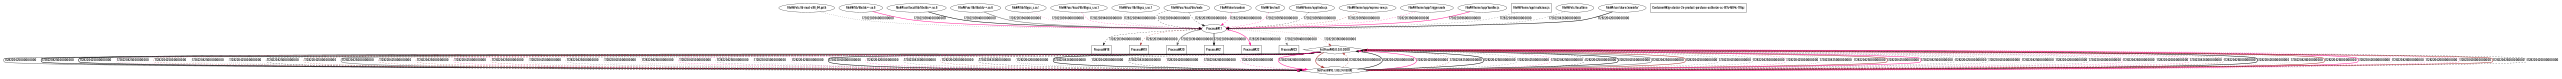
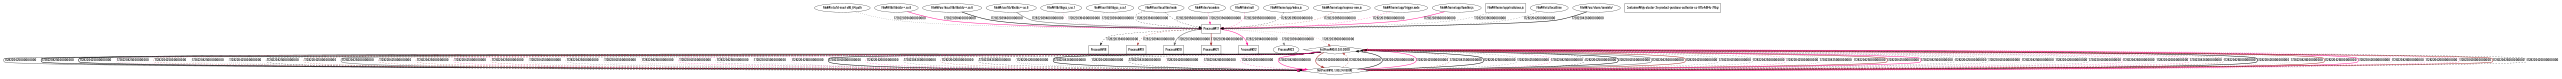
  digraph {
    fontname=Oswald
    node [fontname=Oswald shape=ellipse]
    edge [color=gray40 fontname=Oswald style=dashed]
-   "Process##17"
+   "Process##17" [shape=box]
    "File##/etc/ld-musl-x86_64.path"
    "Process##18" [shape=box]
    "Process##19" [shape=box]
    "Process##20" [shape=box]
    "Process##21" [shape=box]
    "Process##22" [shape=box]
-   "Process##23" [shape=box]
+   "Process##23"
    "NetPeer##0.0.0.0:3000" [shape=diamond]
    "NetPeer##10.1.80.247:8080" [shape=diamond]
    "File##/lib/libstdc++.so.6"
    "File##/usr/local/lib/libstdc++.so.6"
    "File##/usr/lib/libstdc++.so.6"
    "File##/lib/libgcc_s.so.1"
-   "File##/usr/local/lib/libgcc_s.so.1"
    "File##/usr/lib/libgcc_s.so.1"
    "File##/usr/local/bin/node"
    "File##/dev/urandom"
    "File##/dev/null"
    "File##/home/app/index.js"
    "File##/home/app/express-new.js"
    "File##/home/app/trigger.node"
    "File##/home/app/handler.js"
    "File##/home/app/malicious.js" [shape=box]
    "File##/etc/localtime"
    "File##/usr/share/zoneinfo/"
    "Container##zjy-alastor-2n-product-purchase-authorize-cc-8f7c4d84c-7f6qz" [shape=box]
    "Process##17" -> "Process##18" [color=black label=1728220394000000000]
    "Process##17" -> "Process##19" [color=brown label=1728220394000000000]
    "Process##17" -> "Process##20" [label=1728220394000000000 style=bold]
-   "Process##17" -> "Process##21" [color=black label=1728220394000000000 style=bold]
+   "Process##17" -> "Process##21" [color=brown label=1728220394000000000 style=bold]
    "Process##17" -> "Process##22" [color=deeppink label=1728220394000000000 style=bold]
    "Process##17" -> "Process##23" [label=1728220394000000000 style=dotted]
    "Process##17" -> "NetPeer##0.0.0.0:3000" [color=brown label=1728220396000000000 style=dotted]
    "File##/etc/ld-musl-x86_64.path" -> "Process##17" [color=black label=1728220394000000000 style=dotted]
    "NetPeer##0.0.0.0:3000" -> "NetPeer##10.1.80.247:8080" [label=1728220425000000000 style=bold]
    "NetPeer##0.0.0.0:3000" -> "NetPeer##10.1.80.247:8080" [color=black label=1728220425000000000 style=bold]
    "NetPeer##0.0.0.0:3000" -> "NetPeer##10.1.80.247:8080" [color=black label=1728220425000000000 style=bold]
    "NetPeer##0.0.0.0:3000" -> "NetPeer##10.1.80.247:8080" [color=deeppink label=1728220425000000000 style=dotted]
    "NetPeer##0.0.0.0:3000" -> "NetPeer##10.1.80.247:8080" [color=brown label=1728220425000000000]
    "NetPeer##0.0.0.0:3000" -> "NetPeer##10.1.80.247:8080" [label=1728220425000000000 style=dotted]
    "NetPeer##0.0.0.0:3000" -> "NetPeer##10.1.80.247:8080" [label=1728220425000000000 style=dotted]
    "NetPeer##0.0.0.0:3000" -> "NetPeer##10.1.80.247:8080" [color=black label=1728220425000000000]
    "NetPeer##0.0.0.0:3000" -> "NetPeer##10.1.80.247:8080" [color=brown label=1728220425000000000]
    "NetPeer##0.0.0.0:3000" -> "NetPeer##10.1.80.247:8080" [label=1728220425000000000 style=bold]
    "NetPeer##0.0.0.0:3000" -> "NetPeer##10.1.80.247:8080" [color=brown label=1728220425000000000]
    "NetPeer##0.0.0.0:3000" -> "NetPeer##10.1.80.247:8080" [color=brown label=1728220425000000000]
    "NetPeer##0.0.0.0:3000" -> "NetPeer##10.1.80.247:8080" [color=deeppink label=1728220425000000000]
    "NetPeer##0.0.0.0:3000" -> "NetPeer##10.1.80.247:8080" [color=brown label=1728220425000000000]
    "NetPeer##0.0.0.0:3000" -> "NetPeer##10.1.80.247:8080" [label=1728220425000000000 style=dotted]
    "NetPeer##0.0.0.0:3000" -> "NetPeer##10.1.80.247:8080" [label=1728220425000000000]
    "NetPeer##0.0.0.0:3000" -> "NetPeer##10.1.80.247:8080" [label=1728220425000000000 style=dotted]
    "NetPeer##0.0.0.0:3000" -> "NetPeer##10.1.80.247:8080" [color=brown label=1728220425000000000 style=dotted]
    "NetPeer##0.0.0.0:3000" -> "NetPeer##10.1.80.247:8080" [color=deeppink label=1728220425000000000]
    "NetPeer##0.0.0.0:3000" -> "NetPeer##10.1.80.247:8080" [label=1728220425000000000]
    "NetPeer##0.0.0.0:3000" -> "NetPeer##10.1.80.247:8080" [label=1728220425000000000 style=dotted]
    "NetPeer##0.0.0.0:3000" -> "NetPeer##10.1.80.247:8080" [color=deeppink label=1728220426000000000 style=dotted]
    "NetPeer##0.0.0.0:3000" -> "NetPeer##10.1.80.247:8080" [color=black label=1728220426000000000 style=bold]
    "NetPeer##0.0.0.0:3000" -> "NetPeer##10.1.80.247:8080" [color=deeppink label=1728220426000000000]
    "NetPeer##0.0.0.0:3000" -> "NetPeer##10.1.80.247:8080" [label=1728220426000000000]
    "NetPeer##0.0.0.0:3000" -> "NetPeer##10.1.80.247:8080" [color=brown label=1728220426000000000]
    "NetPeer##0.0.0.0:3000" -> "NetPeer##10.1.80.247:8080" [color=black label=1728220426000000000]
    "NetPeer##0.0.0.0:3000" -> "NetPeer##10.1.80.247:8080" [color=black label=1728220426000000000 style=dotted]
    "NetPeer##0.0.0.0:3000" -> "NetPeer##10.1.80.247:8080" [color=black label=1728220426000000000 style=bold]
    "NetPeer##0.0.0.0:3000" -> "NetPeer##10.1.80.247:8080" [label=1728220426000000000 style=dotted]
    "NetPeer##0.0.0.0:3000" -> "NetPeer##10.1.80.247:8080" [color=black label=1728220426000000000]
    "NetPeer##0.0.0.0:3000" -> "NetPeer##10.1.80.247:8080" [color=deeppink label=1728220426000000000 style=dotted]
    "NetPeer##0.0.0.0:3000" -> "NetPeer##10.1.80.247:8080" [color=deeppink label=1728220426000000000 style=dotted]
    "NetPeer##0.0.0.0:3000" -> "NetPeer##10.1.80.247:8080" [color=deeppink label=1728220426000000000]
    "NetPeer##0.0.0.0:3000" -> "NetPeer##10.1.80.247:8080" [color=deeppink label=1728220426000000000 style=bold]
    "NetPeer##0.0.0.0:3000" -> "NetPeer##10.1.80.247:8080" [color=brown label=1728220426000000000 style=bold]
    "NetPeer##10.1.80.247:8080" -> "NetPeer##0.0.0.0:3000" [color=brown label=1728220425000000000]
    "NetPeer##10.1.80.247:8080" -> "NetPeer##0.0.0.0:3000" [color=black label=1728220425000000000 style=bold]
    "NetPeer##10.1.80.247:8080" -> "NetPeer##0.0.0.0:3000" [color=deeppink label=1728220425000000000 style=bold]
    "NetPeer##10.1.80.247:8080" -> "NetPeer##0.0.0.0:3000" [color=brown label=1728220425000000000]
    "NetPeer##10.1.80.247:8080" -> "NetPeer##0.0.0.0:3000" [color=black label=1728220425000000000 style=bold]
    "NetPeer##10.1.80.247:8080" -> "NetPeer##0.0.0.0:3000" [label=1728220425000000000]
    "NetPeer##10.1.80.247:8080" -> "NetPeer##0.0.0.0:3000" [color=deeppink label=1728220425000000000]
    "NetPeer##10.1.80.247:8080" -> "NetPeer##0.0.0.0:3000" [color=black label=1728220425000000000]
    "NetPeer##10.1.80.247:8080" -> "NetPeer##0.0.0.0:3000" [color=black label=1728220425000000000 style=bold]
    "NetPeer##10.1.80.247:8080" -> "NetPeer##0.0.0.0:3000" [label=1728220425000000000 style=bold]
    "NetPeer##10.1.80.247:8080" -> "NetPeer##0.0.0.0:3000" [color=brown label=1728220425000000000 style=bold]
    "NetPeer##10.1.80.247:8080" -> "NetPeer##0.0.0.0:3000" [label=1728220425000000000]
    "NetPeer##10.1.80.247:8080" -> "NetPeer##0.0.0.0:3000" [label=1728220425000000000]
    "NetPeer##10.1.80.247:8080" -> "NetPeer##0.0.0.0:3000" [color=deeppink label=1728220425000000000]
    "NetPeer##10.1.80.247:8080" -> "NetPeer##0.0.0.0:3000" [color=black label=1728220425000000000 style=dotted]
    "NetPeer##10.1.80.247:8080" -> "NetPeer##0.0.0.0:3000" [label=1728220425000000000 style=dotted]
    "NetPeer##10.1.80.247:8080" -> "NetPeer##0.0.0.0:3000" [color=brown label=1728220425000000000 style=bold]
    "NetPeer##10.1.80.247:8080" -> "NetPeer##0.0.0.0:3000" [color=deeppink label=1728220425000000000 style=bold]
    "NetPeer##10.1.80.247:8080" -> "NetPeer##0.0.0.0:3000" [label=1728220425000000000]
    "NetPeer##10.1.80.247:8080" -> "NetPeer##0.0.0.0:3000" [label=1728220425000000000]
    "NetPeer##10.1.80.247:8080" -> "NetPeer##0.0.0.0:3000" [color=deeppink label=1728220425000000000 style=dotted]
    "NetPeer##10.1.80.247:8080" -> "NetPeer##0.0.0.0:3000" [label=1728220426000000000 style=dotted]
    "NetPeer##10.1.80.247:8080" -> "NetPeer##0.0.0.0:3000" [label=1728220426000000000]
    "NetPeer##10.1.80.247:8080" -> "NetPeer##0.0.0.0:3000" [color=deeppink label=1728220426000000000]
    "NetPeer##10.1.80.247:8080" -> "NetPeer##0.0.0.0:3000" [label=1728220426000000000 style=dotted]
    "NetPeer##10.1.80.247:8080" -> "NetPeer##0.0.0.0:3000" [color=deeppink label=1728220426000000000]
    "NetPeer##10.1.80.247:8080" -> "NetPeer##0.0.0.0:3000" [color=brown label=1728220426000000000]
    "NetPeer##10.1.80.247:8080" -> "NetPeer##0.0.0.0:3000" [color=black label=1728220426000000000 style=bold]
    "NetPeer##10.1.80.247:8080" -> "NetPeer##0.0.0.0:3000" [label=1728220426000000000 style=dotted]
    "NetPeer##10.1.80.247:8080" -> "NetPeer##0.0.0.0:3000" [color=brown label=1728220426000000000 style=bold]
    "NetPeer##10.1.80.247:8080" -> "NetPeer##0.0.0.0:3000" [color=deeppink label=1728220426000000000 style=bold]
    "NetPeer##10.1.80.247:8080" -> "NetPeer##0.0.0.0:3000" [color=deeppink label=1728220426000000000 style=dotted]
    "NetPeer##10.1.80.247:8080" -> "NetPeer##0.0.0.0:3000" [color=deeppink label=1728220426000000000 style=dotted]
    "NetPeer##10.1.80.247:8080" -> "NetPeer##0.0.0.0:3000" [color=deeppink label=1728220426000000000]
    "NetPeer##10.1.80.247:8080" -> "NetPeer##0.0.0.0:3000" [color=brown label=1728220426000000000 style=bold]
    "NetPeer##10.1.80.247:8080" -> "NetPeer##0.0.0.0:3000" [color=black label=1728220426000000000]
    "File##/lib/libstdc++.so.6" -> "Process##17" [color=deeppink label=1728220394000000000 style=bold]
    "File##/usr/local/lib/libstdc++.so.6" -> "Process##17" [color=black label=1728220394000000000 style=bold]
    "File##/usr/lib/libstdc++.so.6" -> "Process##17" [label=1728220394000000000 style=bold]
    "File##/lib/libgcc_s.so.1" -> "Process##17" [color=deeppink label=1728220394000000000 style=dotted]
-   "File##/usr/local/lib/libgcc_s.so.1" -> "Process##17" [color=deeppink label=1728220394000000000]
    "File##/usr/lib/libgcc_s.so.1" -> "Process##17" [label=1728220394000000000 style=dotted]
    "File##/usr/local/bin/node" -> "Process##17" [color=black label=1728220394000000000]
    "File##/usr/local/bin/node" -> "Process##17" [color=black label=1728220395000000000]
    "File##/dev/urandom" -> "Process##17" [color=deeppink label=1728220394000000000]
    "File##/dev/null" -> "Process##17" [color=deeppink label=1728220395000000000]
    "File##/home/app/index.js" -> "Process##17" [color=black label=1728220395000000000]
    "File##/home/app/express-new.js" -> "Process##17" [color=brown label=1728220395000000000]
    "File##/home/app/trigger.node" -> "Process##17" [color=deeppink label=1728220396000000000]
    "File##/home/app/handler.js" -> "Process##17" [color=deeppink label=1728220396000000000 style=bold]
    "File##/home/app/malicious.js" -> "Process##17" [label=1728220396000000000]
    "File##/etc/localtime" -> "Process##17" [label=1728220426000000000]
    "File##/usr/share/zoneinfo/" -> "Process##17" [color=black label=1728220426000000000 style=bold]
  }
